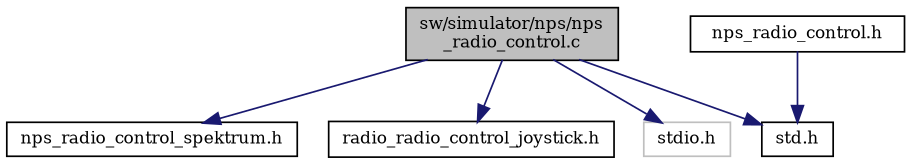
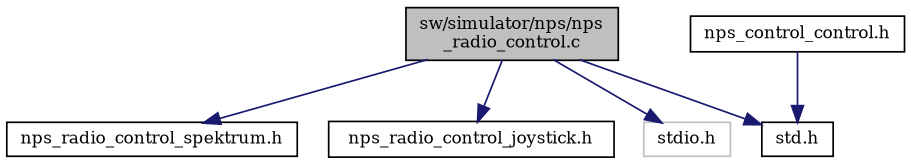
  digraph {
    fontname="DejaVu Serif"
    node [color=black fillcolor=white fontname="DejaVu Serif" fontsize=10 shape=record style=filled]
    edge [color=midnightblue fontname="DejaVu Serif" fontsize=10 labelfontname=FreeSans labelfontsize=10 style=solid]
    n1 [fillcolor=grey75 fontcolor=black height=0.2 label="sw/simulator/nps/nps\l_radio_control.c" width=0.4]
    n2 [height=0.2 label="nps_radio_control_spektrum.h" width=0.4]
-   n3 [height=0.2 label="radio_radio_control_joystick.h" width=0.4]
+   n3 [height=0.2 label="nps_radio_control_joystick.h" width=0.4]
    n4 [color=grey75 height=0.2 label="stdio.h" width=0.4]
    n5 [height=0.2 label="std.h" width=0.4]
-   n6 [height=0.2 label="nps_radio_control.h" width=0.4]
+   n6 [height=0.2 label="nps_control_control.h" width=0.4]
    n1 -> n2
    n1 -> n3
    n1 -> n4
    n1 -> n5
    n6 -> n5
  }
